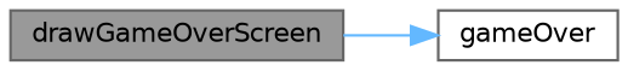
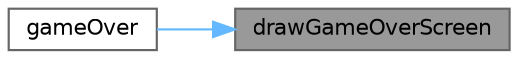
  digraph {
    rankdir=LR
    node [fontname=Helvetica fontsize=10 shape=box style=filled]
    n1 [color=gray40 fillcolor=grey60 fontcolor=black height=0.2 label=drawGameOverScreen width=0.4]
    n2 [color=grey40 fillcolor=white height=0.2 label=gameOver width=0.4]
-   n1 -> n2 [color=steelblue1 fontname=Helvetica fontsize=10 labelfontname=Helvetica labelfontsize=10 style=solid]
+   n2 -> n1 [color=steelblue1 fontname=Helvetica fontsize=10 labelfontname=Helvetica labelfontsize=10 style=solid]
  }
